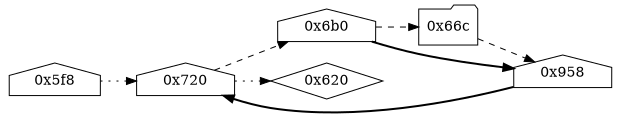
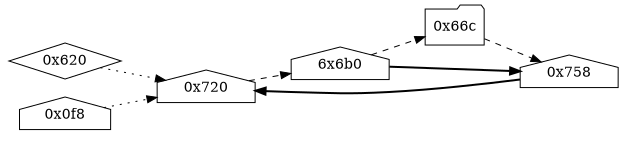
  strict digraph {
    "edge"="{}"
    file="/Users/mark/Documents//论文//第二篇论文//2018-08-24交论文后的备份/2019/CFG/small-programs/1b-4-2-1-0-dc-1-1-0/1528_recovered.dot"
    "graph"="{u'file': u'/Users/mark/Documents//\u8bba\u6587//\u7b2c\u4e8c\u7bc7\u8bba\u6587//2018-08-24\u4ea4\u8bba\u6587\u540e\u7684\u5907\u4efd/2019/CFG/small-programs/1b-4-2-1-0-dc-1-1-0/1528_recovered.dot'}"
    "node"="{u'opcode': u''}"
    rankdir=LR
    node [shape=house]
    edge [style=dashed]
    "0x720" [opcode="[u'str', u'str', u'ldr', u'ldr', u'ldr', u'cmp', u'mov', u'b']"]
-   "0x6b0" [opcode="[u'ldr', u'cmp', u'mov', u'mov', u'strb', u'ldr', u'b']"]
+   "0x6b0" [opcode="[u'ldr', u'cmp', u'mov', u'mov', u'strb', u'ldr', u'b']" label="6x6b0"]
    "0x620" [opcode="[u'ldr', u'mov', u'bl', u'ldr']" shape=diamond]
    "0x66c" [opcode="[u'ldr', u'add', u'str', u'ldr', u'b']" shape=folder]
-   "0x758" [opcode="[u'ldr', u'add', u'ldr', u'add', u'mov', u'b']" label="0x958"]
-   "0x5f8" [opcode="[u'push', u'add', u'sub', u'ldr', u'mov', u'ldr', u'ldr', u'ldr', u'add', u'b']"]
+   "0x758" [opcode="[u'ldr', u'add', u'ldr', u'add', u'mov', u'b']"]
+   "0x5f8" [opcode="[u'push', u'add', u'sub', u'ldr', u'mov', u'ldr', u'ldr', u'ldr', u'add', u'b']" label="0x0f8"]
    "0x720" -> "0x6b0"
-   "0x720" -> "0x620" [style=dotted]
+   "0x620" -> "0x720" [style=dotted]
    "0x6b0" -> "0x66c"
    "0x6b0" -> "0x758" [style=bold]
    "0x66c" -> "0x758"
    "0x758" -> "0x720" [style=bold]
    "0x5f8" -> "0x720" [style=dotted]
  }
